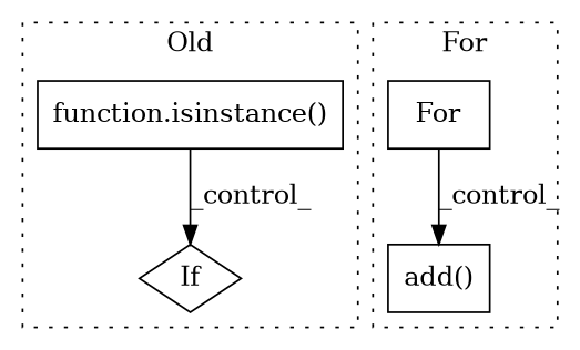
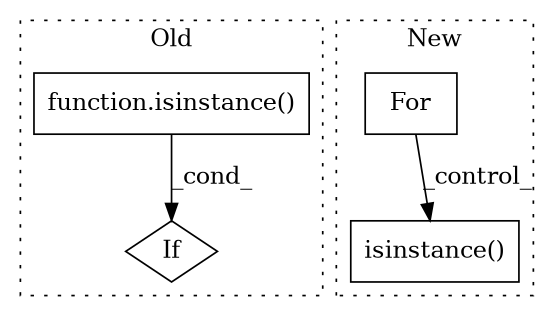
  digraph {
    node [a=75 shape=box]
    n1 [l="11,1" label="function.isinstance()" s="3128,3146"]
    n2 [a=96 l=0 label=If s=3128 shape=diamond]
-   n3 [l=28 label="add()" s=4135]
+   n3 [l=28 label="isinstance()" s=4135]
    n4 [a=107 l="4,26" label=For s="4072,4105"]
    subgraph cluster_1 {
      label=Old
      style=dotted
      n1
      n2
    }
    subgraph cluster_2 {
-     label=For
+     label=New
      style=dotted
      n3
      n4
    }
-   n1 -> n2 [label=_control_]
+   n1 -> n2 [label=_cond_]
    n4 -> n3 [label=_control_]
  }
